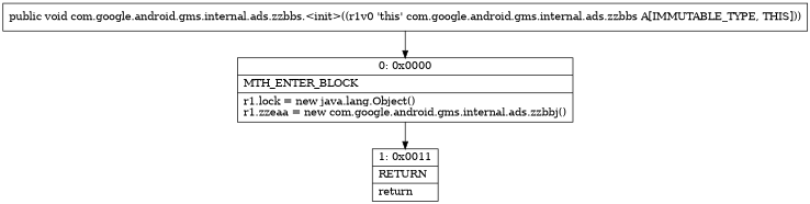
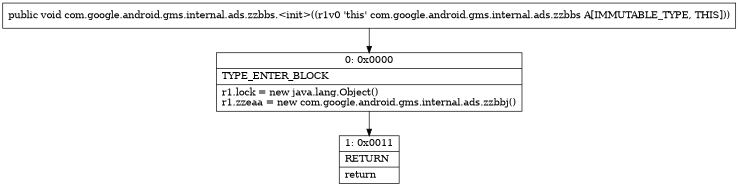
  digraph {
    node [shape=record]
-   n1 [label="{0\:\ 0x0000|MTH_ENTER_BLOCK\l|r1.lock = new java.lang.Object()\lr1.zzeaa = new com.google.android.gms.internal.ads.zzbbj()\l}"]
+   n1 [label="{0\:\ 0x0000|TYPE_ENTER_BLOCK\l|r1.lock = new java.lang.Object()\lr1.zzeaa = new com.google.android.gms.internal.ads.zzbbj()\l}"]
    n2 [label="{1\:\ 0x0011|RETURN\l|return\l}"]
    n3 [label="{public void com.google.android.gms.internal.ads.zzbbs.\<init\>((r1v0 'this' com.google.android.gms.internal.ads.zzbbs A[IMMUTABLE_TYPE, THIS])) }"]
    n1 -> n2
    n3 -> n1
  }
